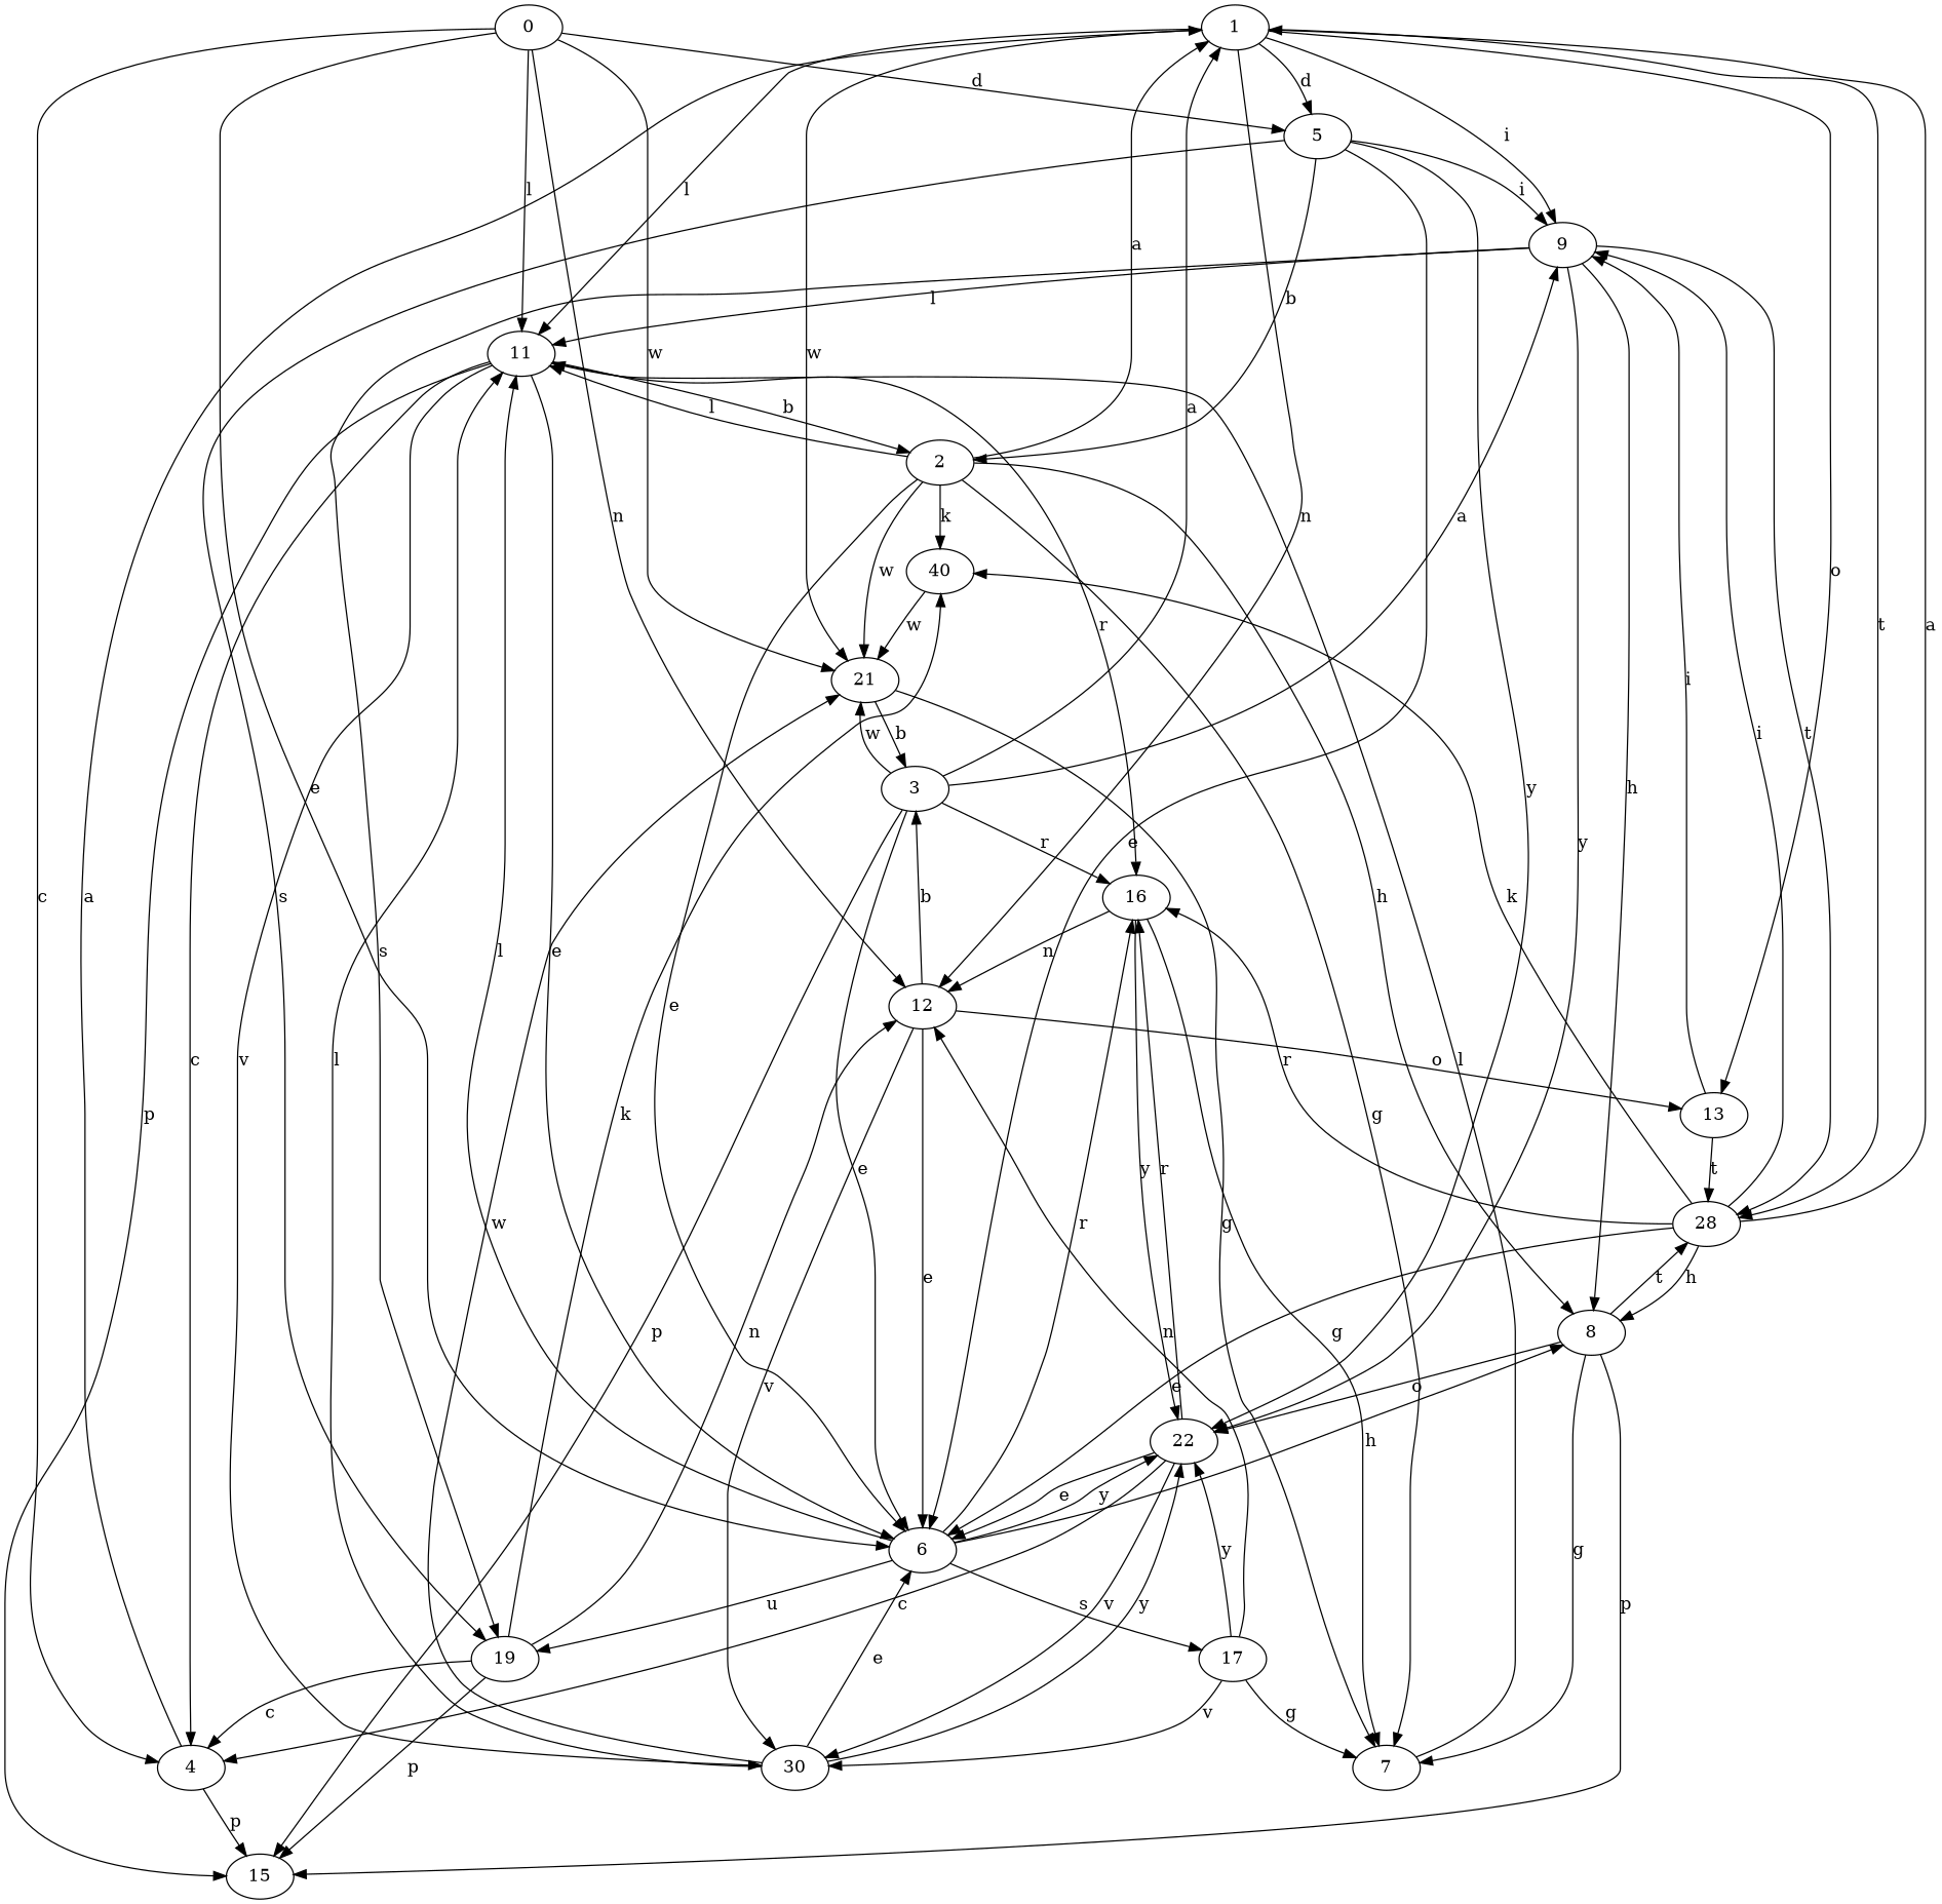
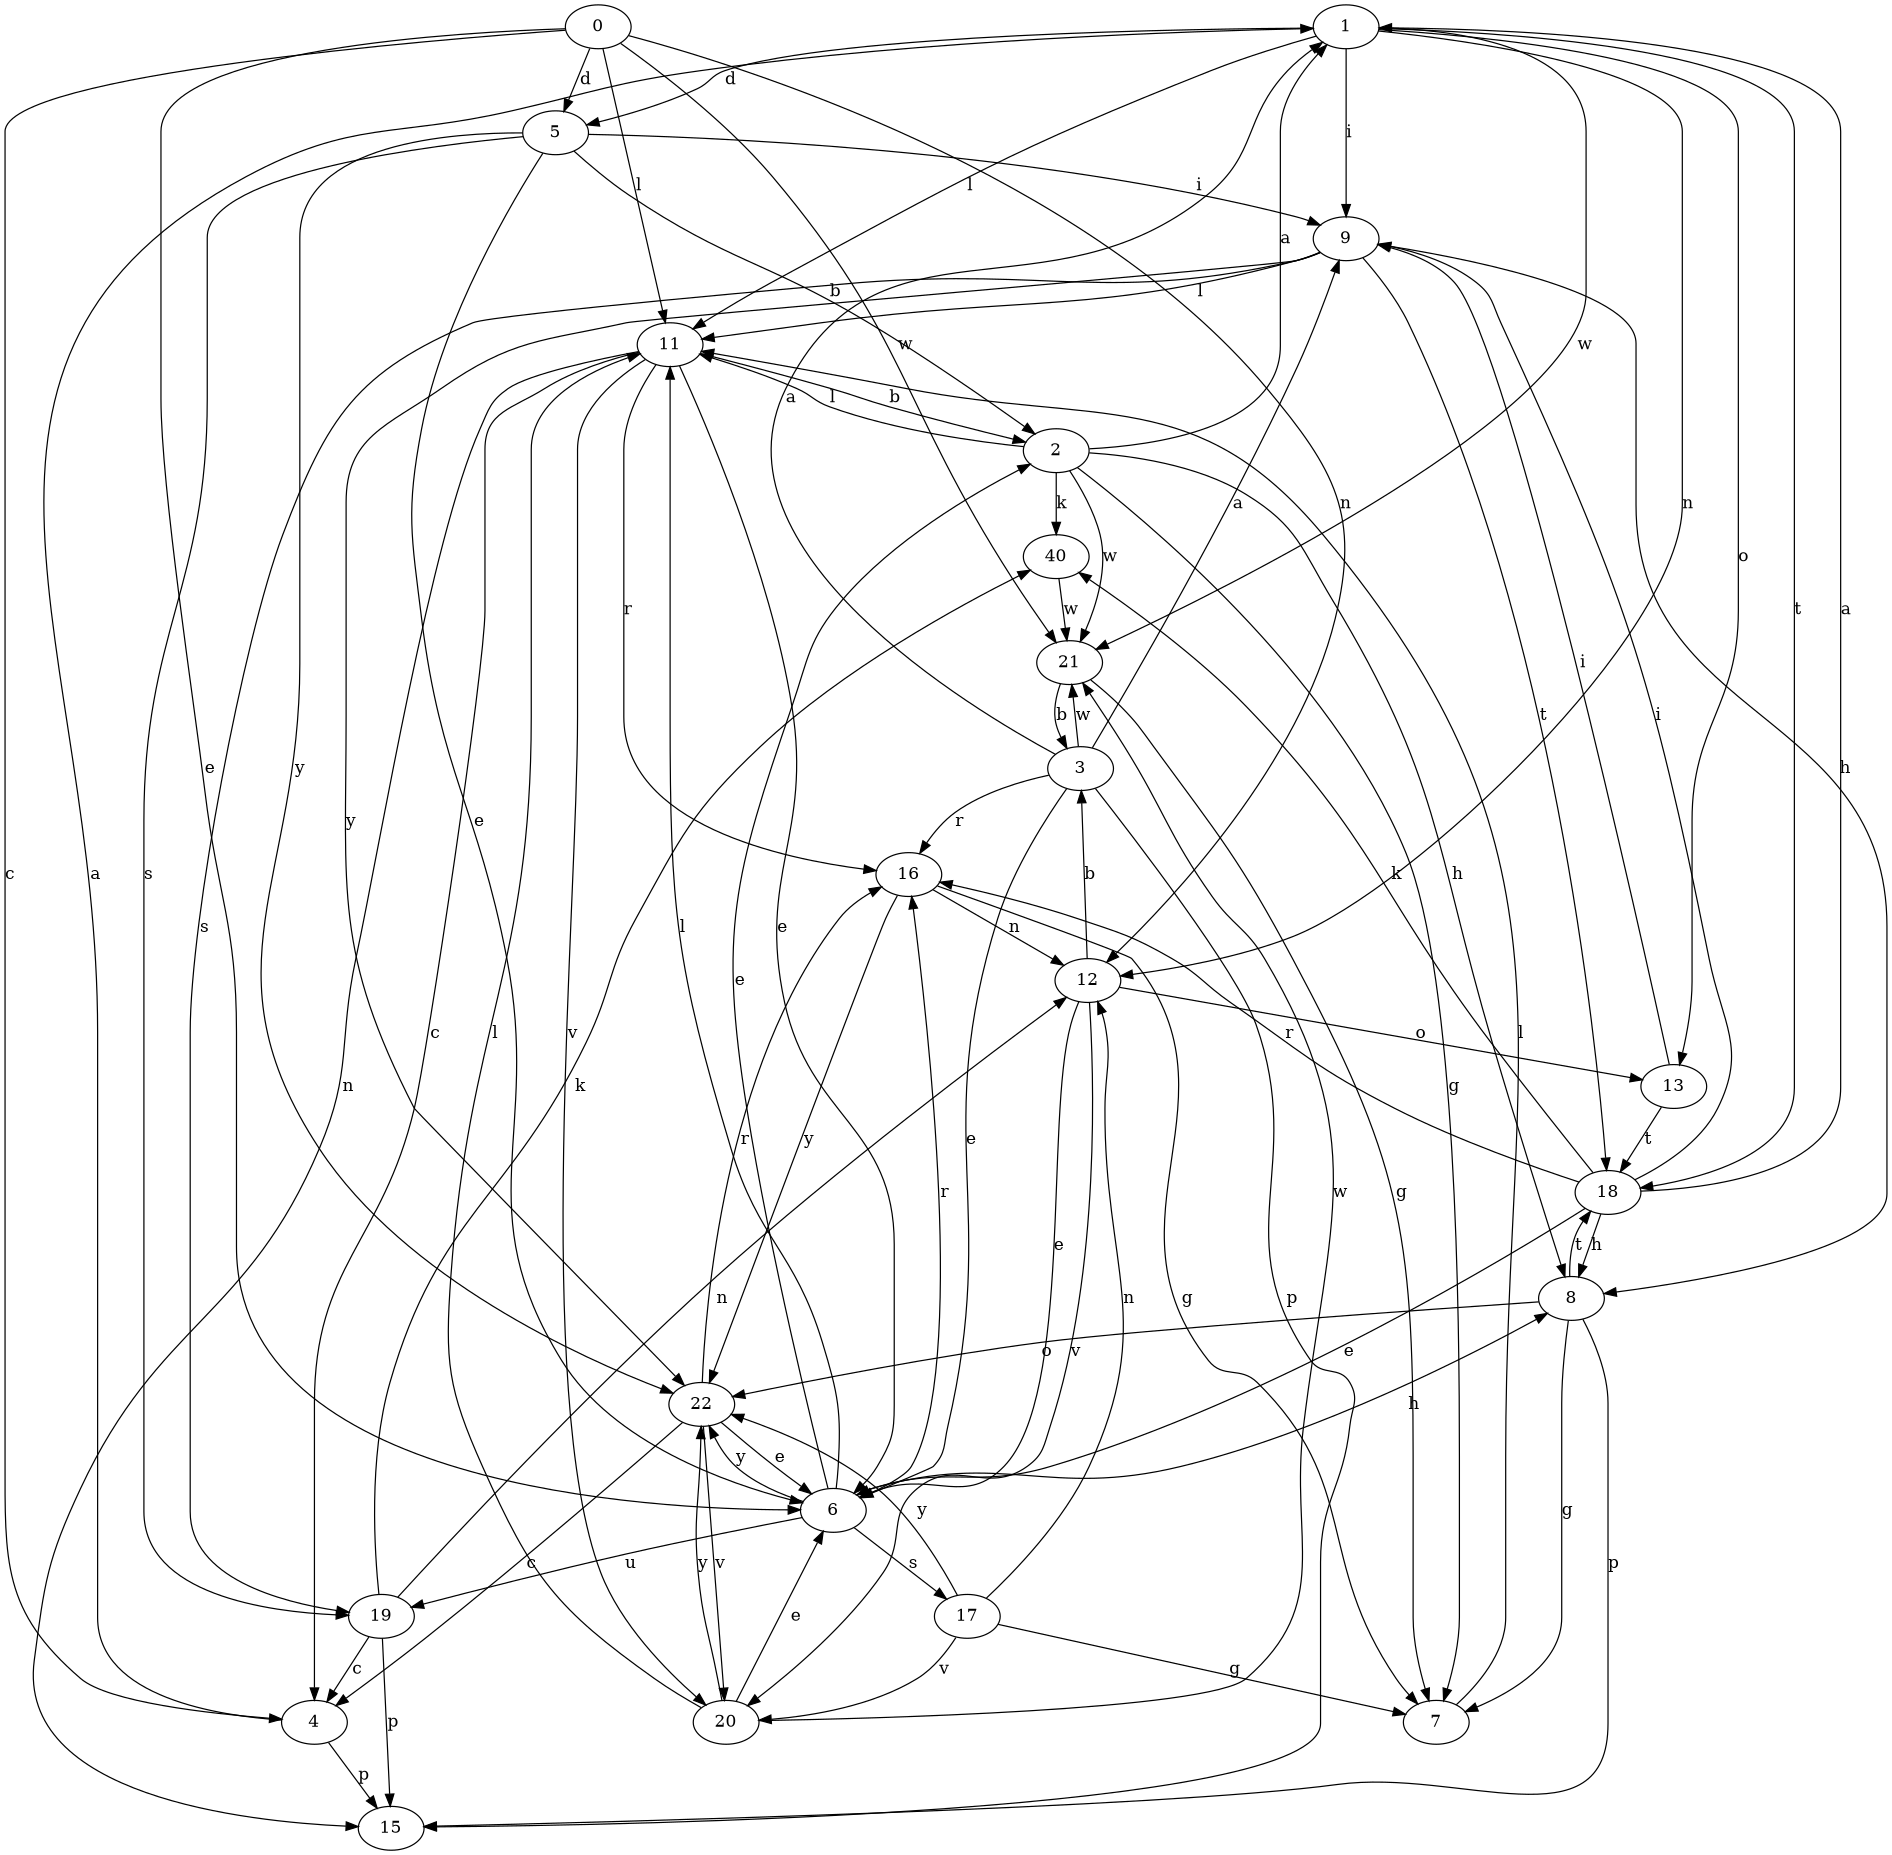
  strict digraph {
    1
    5
    9
    11
    12
    13
-   18 [label=28]
+   18
    21
    2
    6
    22
    19
    8
    15
    16
    4
-   20 [label=30]
+   20
    3
    n19 [label=40]
    7
    17
    0
    1 -> 5 [label=d]
    1 -> 9 [label=i]
    1 -> 11 [label=l]
    1 -> 12 [label=n]
    1 -> 13 [label=o]
    1 -> 18 [label=t]
    1 -> 21 [label=w]
    5 -> 9 [label=i]
    5 -> 2 [label=b]
    5 -> 6 [label=e]
    5 -> 22 [label=y]
    5 -> 19 [label=s]
    9 -> 11 [label=l]
    9 -> 18 [label=t]
    9 -> 22 [label=y]
    9 -> 19 [label=s]
    9 -> 8 [label=h]
    11 -> 2 [label=b]
    11 -> 6 [label=e]
-   11 -> 15 [label=p]
+   11 -> 15 [label=n]
    11 -> 16 [label=r]
    11 -> 4 [label=c]
    11 -> 20 [label=v]
    12 -> 13 [label=o]
    12 -> 6 [label=e]
    12 -> 20 [label=v]
    12 -> 3 [label=b]
    13 -> 9 [label=i]
    13 -> 18 [label=t]
    18 -> 1 [label=a]
    18 -> 9 [label=i]
    18 -> 6 [label=e]
    18 -> 8 [label=h]
    18 -> 16 [label=r]
    18 -> n19 [label=k]
    21 -> 3 [label=b]
    21 -> 7 [label=g]
    2 -> 1 [label=a]
    2 -> 11 [label=l]
    2 -> 21 [label=w]
-   2 -> 6 [label=e]
+   6 -> 2 [label=e]
    2 -> 8 [label=h]
    2 -> n19 [label=k]
    2 -> 7 [label=g]
    6 -> 11 [label=l]
    6 -> 22 [label=y]
    6 -> 19 [label=u]
    6 -> 8 [label=h]
    6 -> 16 [label=r]
    6 -> 17 [label=s]
    22 -> 6 [label=e]
    22 -> 16 [label=r]
    22 -> 4 [label=c]
    22 -> 20 [label=v]
    19 -> 12 [label=n]
    19 -> 15 [label=p]
    19 -> 4 [label=c]
    19 -> n19 [label=k]
    8 -> 18 [label=t]
    8 -> 22 [label=o]
    8 -> 15 [label=p]
    8 -> 7 [label=g]
    16 -> 12 [label=n]
    16 -> 22 [label=y]
    16 -> 7 [label=g]
    4 -> 1 [label=a]
    4 -> 15 [label=p]
    20 -> 11 [label=l]
    20 -> 21 [label=w]
    20 -> 6 [label=e]
    20 -> 22 [label=y]
    3 -> 1 [label=a]
    3 -> 9 [label=a]
    3 -> 21 [label=w]
    3 -> 6 [label=e]
    3 -> 15 [label=p]
    3 -> 16 [label=r]
    n19 -> 21 [label=w]
    7 -> 11 [label=l]
    17 -> 12 [label=n]
    17 -> 22 [label=y]
    17 -> 20 [label=v]
    17 -> 7 [label=g]
    0 -> 5 [label=d]
    0 -> 11 [label=l]
    0 -> 12 [label=n]
    0 -> 21 [label=w]
    0 -> 6 [label=e]
    0 -> 4 [label=c]
  }
